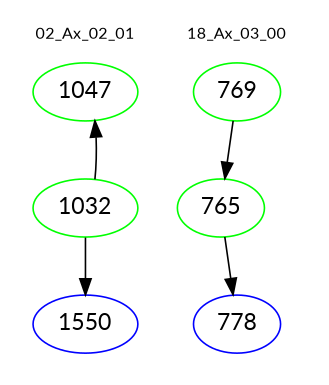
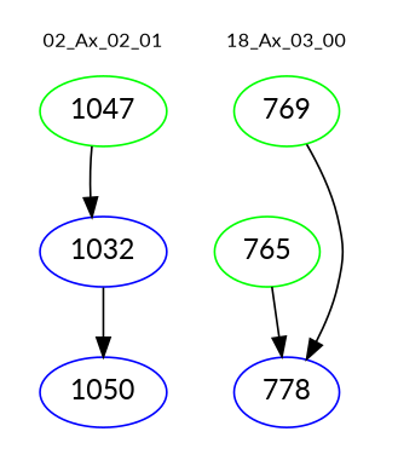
  digraph {
    fontname=Lato
    node [color=green fontname=Lato]
    edge [color=black fontname=Lato]
    n1 [label=1047]
-   n2 [label=1032]
-   n3 [color=blue label=1550]
+   n2 [color=blue label=1032]
+   n3 [color=blue label=1050]
    n4 [label=769]
    n5 [label=765]
    n6 [color=blue label=778]
    subgraph cluster_1 {
      color=white
      fontsize=10
      label="02_Ax_02_01"
      n1
      n2
      n3
    }
    subgraph cluster_2 {
      color=white
      fontsize=10
      label="18_Ax_03_00"
      n4
      n5
      n6
    }
-   n2 -> n1
+   n1 -> n2
    n2 -> n3
-   n4 -> n5
+   n4 -> n6
    n5 -> n6
  }
